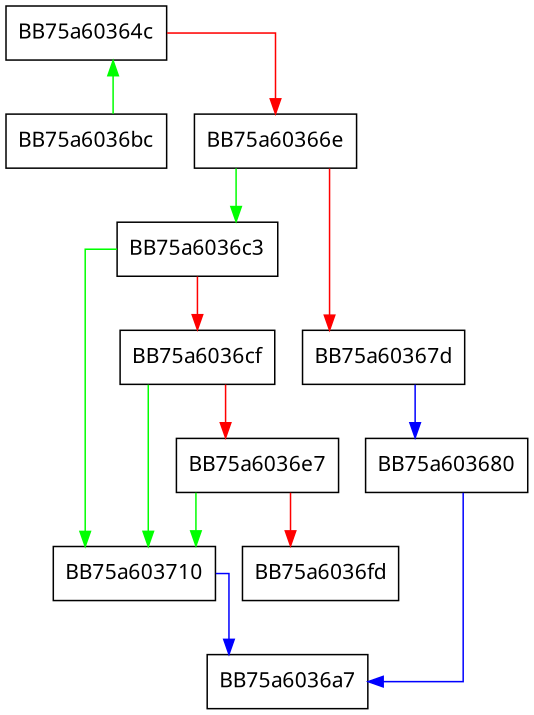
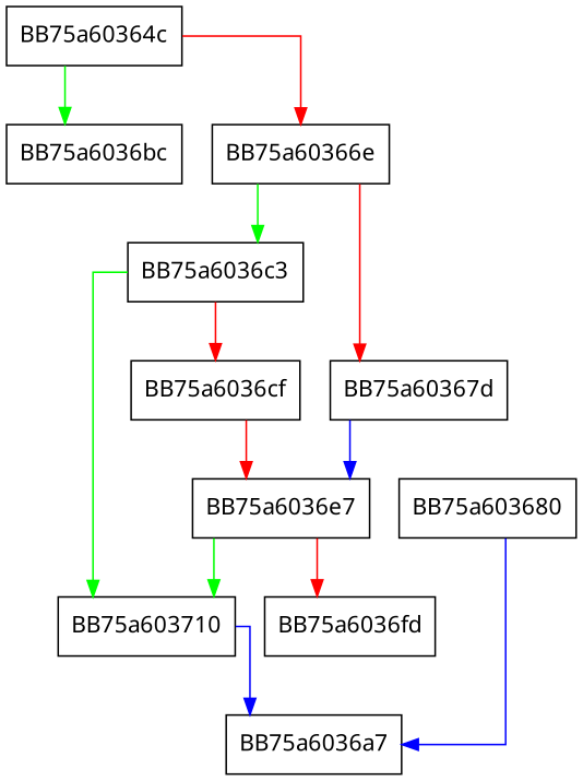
  digraph {
    fontname="Noto Sans"
    splines=ortho
    node [fontname="Noto Sans" shape=box]
    edge [color=green fontname="Noto Sans"]
    BB75a60364c
    BB75a6036bc
    BB75a60366e
    BB75a6036c3
    BB75a60367d
    BB75a603710
    BB75a6036cf
    BB75a603680
    BB75a6036a7
    BB75a6036e7
    BB75a6036fd
-   BB75a6036bc -> BB75a60364c
+   BB75a60364c -> BB75a6036bc
    BB75a60364c -> BB75a60366e [color=red]
    BB75a60366e -> BB75a6036c3
    BB75a60366e -> BB75a60367d [color=red]
    BB75a6036c3 -> BB75a603710
    BB75a6036c3 -> BB75a6036cf [color=red]
-   BB75a60367d -> BB75a603680 [color=blue]
+   BB75a60367d -> BB75a6036e7 [color=blue]
    BB75a603710 -> BB75a6036a7 [color=blue]
-   BB75a6036cf -> BB75a603710
    BB75a6036cf -> BB75a6036e7 [color=red]
    BB75a603680 -> BB75a6036a7 [color=blue]
    BB75a6036e7 -> BB75a603710
    BB75a6036e7 -> BB75a6036fd [color=red]
  }
